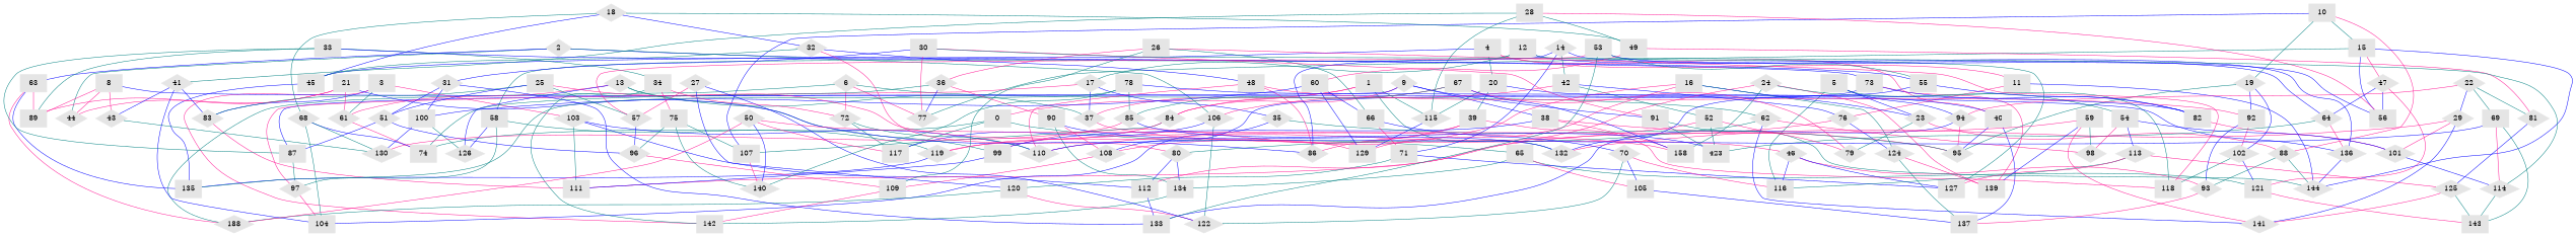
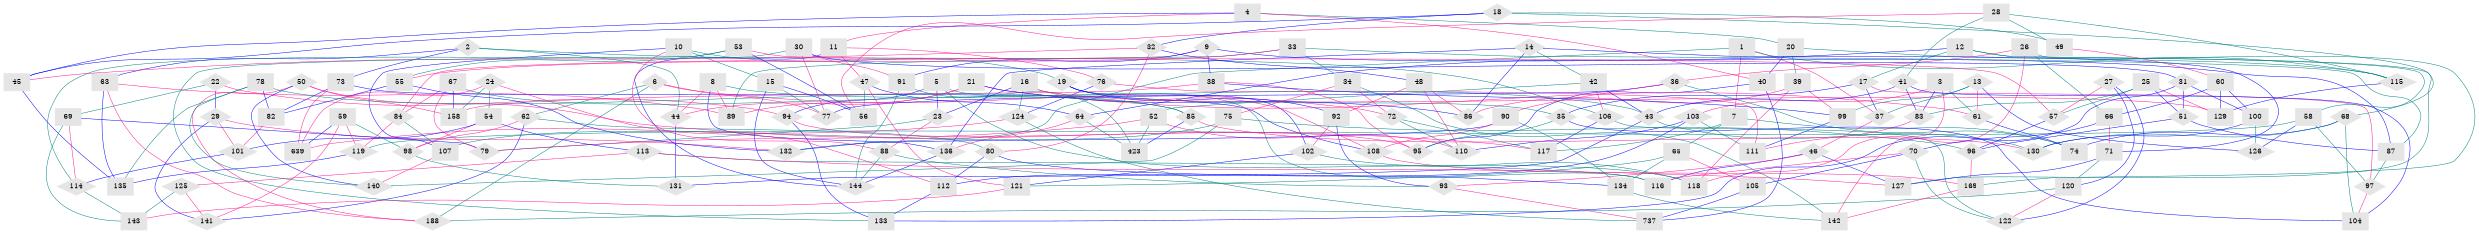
  graph {
    node [color=gray90 shape=box style=filled]
    edge [color=blue]
    1
-   7 [label=0]
+   7
    37 [shape=diamond]
    115 [shape=diamond]
    132 [shape=diamond]
    65
    74
    117
    46 [shape=diamond]
    129
    2 [shape=diamond]
    44 [shape=diamond]
    63
    73
    106 [shape=diamond]
+   131 [shape=diamond]
    n17 [label=188 shape=diamond]
    89
    135
    108 [shape=diamond]
-   139
+   139 [label=639]
    82
    122 [shape=diamond]
    61 [shape=diamond]
    3
    83 [shape=diamond]
    103 [shape=diamond]
    142
    111
    112
    110 [shape=diamond]
    4
    11
    20
    40
    45
    47 [shape=diamond]
    76 [shape=diamond]
    144 [shape=diamond]
    39
    95 [shape=diamond]
-   137
+   137 [label=737]
    23 [shape=diamond]
    5
    94 [shape=diamond]
    116
    118
    88 [shape=diamond]
    79 [shape=diamond]
    133
    6 [shape=diamond]
    62 [shape=diamond]
    72 [shape=diamond]
    77 [shape=diamond]
    141 [shape=diamond]
    80 [shape=diamond]
    98 [shape=diamond]
    121
    105
    134
    8
    43 [shape=diamond]
    136 [shape=diamond]
    130 [shape=diamond]
    9 [shape=diamond]
    38
    84 [shape=diamond]
    87
    91
    99
    n71 [label=158]
    107
    119 [shape=diamond]
    97 [shape=diamond]
    n75 [label=423]
    10
    15
    19 [shape=diamond]
    56
    35 [shape=diamond]
    92
    102 [shape=diamond]
    93 [shape=diamond]
    140 [shape=diamond]
    64 [shape=diamond]
    124 [shape=diamond]
    17 [shape=diamond]
    12
    58
    127
    126 [shape=diamond]
    13 [shape=diamond]
    14 [shape=diamond]
    42
    71
    86 [shape=diamond]
    52
    120
    16
-   109
+   109 [label=169]
    104
    18 [shape=diamond]
    32 [shape=diamond]
    49
    68 [shape=diamond]
    48
-   81 [shape=diamond]
    60
    21
    22 [shape=diamond]
    29 [shape=diamond]
    69
    101 [shape=diamond]
    114 [shape=diamond]
    143
    125 [shape=diamond]
    24 [shape=diamond]
    54
    113 [shape=diamond]
    25
    51 [shape=diamond]
    57 [shape=diamond]
    96 [shape=diamond]
    26
    36 [shape=diamond]
    66
    90
    70 [shape=diamond]
    27 [shape=diamond]
    28
    41 [shape=diamond]
    30
    31 [shape=diamond]
    100
    33
    34
    55
    75
    50 [shape=diamond]
    53
    59
    67
    85 [shape=diamond]
    78
    1 -- 7 [color=deeppink]
    1 -- 37 [color=deeppink]
    1 -- 115 [color=teal]
    1 -- 132 [color=teal]
    7 -- 65 [color=teal]
    7 -- 74 [color=teal]
    7 -- 117 [color=teal]
    37 -- 46 [color=deeppink]
    115 -- 129
    65 -- 121 [color=teal]
    65 -- 105 [color=deeppink]
    65 -- 134 [color=teal]
    46 -- 116
    46 -- 93 [color=deeppink]
    46 -- 127
    2 -- 44 [color=teal]
    2 -- 63
    2 -- 73
    2 -- 106 [color=teal]
+   44 -- 131
    63 -- n17 [color=deeppink]
    63 -- 89 [color=deeppink]
    63 -- 135
    73 -- 108
    73 -- 139 [color=deeppink]
    73 -- 82
    106 -- 117
    106 -- 122 [color=teal]
    108 -- 109 [color=deeppink]
    82 -- 101 [color=deeppink]
-   61 -- 74 [color=deeppink]
+   61 -- 74
    3 -- 61 [color=teal]
    3 -- 83
    3 -- 103 [color=deeppink]
    3 -- 142 [color=deeppink]
    83 -- 111 [color=deeppink]
    103 -- 111 [color=teal]
    103 -- 112
    103 -- 110
    112 -- 133
    4 -- 11 [color=deeppink]
    4 -- 20 [color=teal]
    4 -- 40 [color=deeppink]
    4 -- 45
-   15 -- 47 [color=deeppink]
+   11 -- 47 [color=deeppink]
    11 -- 76 [color=deeppink]
    11 -- 144
    20 -- 115 [color=teal]
    20 -- 40
    20 -- 39 [color=teal]
    40 -- 95
    40 -- 137
    45 -- 135
    47 -- 121 [color=deeppink]
-   47 -- 56
+   47 -- 56 [color=teal]
    47 -- 64
    76 -- 111 [color=deeppink]
    76 -- 124
    39 -- 118 [color=deeppink]
    39 -- 99 [color=deeppink]
    39 -- 86 [color=deeppink]
    23 -- 88 [color=deeppink]
    23 -- 79 [color=teal]
    5 -- 23
    5 -- 94
    5 -- 116 [color=teal]
    5 -- 118 [color=teal]
    94 -- 95 [color=deeppink]
    94 -- 133
    88 -- 144 [color=teal]
    88 -- 93 [color=teal]
    6 -- n17 [color=teal]
    6 -- 62 [color=teal]
    6 -- 72 [color=deeppink]
    6 -- 77 [color=deeppink]
    62 -- 141
    62 -- 80 [color=teal]
    62 -- 98 [color=deeppink]
    72 -- 117 [color=teal]
    72 -- 110 [color=teal]
    80 -- 112
    80 -- 134
+   98 -- 131 [color=teal]
    121 -- 143 [color=deeppink]
    105 -- 137
    134 -- 142 [color=teal]
    8 -- 44 [color=deeppink]
    8 -- 89 [color=deeppink]
-   8 -- 43 [color=deeppink]
+   8 -- 43 [color=teal]
    8 -- 136
+   43 -- 131
    43 -- 130 [color=teal]
    136 -- 144
    9 -- 38
    9 -- 84 [color=deeppink]
    9 -- 87
    9 -- 91
    38 -- 95 [color=deeppink]
    38 -- 99
    38 -- n71 [color=deeppink]
    84 -- 107 [color=teal]
    84 -- 119 [color=deeppink]
    87 -- 97 [color=teal]
    91 -- 144 [color=teal]
    91 -- n75 [color=teal]
    99 -- 111
    107 -- 140 [color=deeppink]
    119 -- 135
    97 -- 104 [color=deeppink]
    10 -- 88 [color=deeppink]
    10 -- 107
    10 -- 15 [color=teal]
    10 -- 19 [color=teal]
    15 -- 144
    15 -- 77 [color=teal]
    15 -- 56
-   19 -- 95 [color=teal]
+   19 -- 35 [color=teal]
    19 -- 92
    19 -- 102
    35 -- 95 [color=teal]
    35 -- 104
    92 -- 102 [color=deeppink]
    92 -- 93
    102 -- 118 [color=teal]
    102 -- 121
    93 -- 137 [color=deeppink]
    64 -- 136 [color=deeppink]
    64 -- n75 [color=teal]
    124 -- 139 [color=deeppink]
    124 -- 137 [color=teal]
    17 -- 37
    17 -- 97 [color=deeppink]
    17 -- 35
    12 -- 64
    12 -- 17 [color=teal]
    12 -- 58 [color=teal]
    12 -- 127 [color=teal]
    58 -- 119 [color=teal]
    58 -- 97 [color=teal]
    58 -- 126
    13 -- 37 [color=teal]
    13 -- 61 [color=deeppink]
    13 -- 99 [color=teal]
    13 -- 126
    14 -- 136
    14 -- 42 [color=teal]
    14 -- 71
    14 -- 86
    42 -- 106 [color=deeppink]
-   42 -- 76
+   42 -- 43
    42 -- 52 [color=teal]
    71 -- 127
    71 -- 120 [color=teal]
    52 -- 110 [color=deeppink]
    52 -- 79 [color=deeppink]
    52 -- n75 [color=teal]
    120 -- n17 [color=teal]
    120 -- 122 [color=deeppink]
    16 -- 129 [color=deeppink]
    16 -- 108 [color=deeppink]
    16 -- 23
    16 -- 124 [color=teal]
    109 -- 142 [color=deeppink]
    18 -- 45
    18 -- 32
    18 -- 49 [color=teal]
    18 -- 68 [color=teal]
-   32 -- 45 [color=teal]
+   32 -- 45 [color=deeppink]
    32 -- 80 [color=deeppink]
    32 -- 48
-   49 -- 81 [color=deeppink]
    49 -- 60 [color=deeppink]
    68 -- 74
    68 -- 130 [color=teal]
    68 -- 104 [color=teal]
    48 -- 110 [color=deeppink]
    48 -- 92 [color=deeppink]
    48 -- 86 [color=deeppink]
-   81 -- 125
    60 -- 129
    60 -- 66
    60 -- 100
    21 -- 44 [color=deeppink]
    21 -- 89 [color=deeppink]
    21 -- 61 [color=deeppink]
    21 -- 86
    22 -- 94 [color=deeppink]
-   22 -- 81 [color=teal]
    22 -- 29
    22 -- 69 [color=teal]
    29 -- 132 [color=deeppink]
    29 -- 141
    29 -- 101 [color=deeppink]
-   69 -- 110
+   69 -- 79
    69 -- 114 [color=deeppink]
    69 -- 143 [color=teal]
    101 -- 114
    114 -- 143 [color=teal]
    125 -- 141 [color=deeppink]
    125 -- 143 [color=teal]
    24 -- 139 [color=deeppink]
    24 -- 112 [color=deeppink]
    24 -- n71 [color=teal]
    24 -- 54 [color=teal]
    54 -- 98 [color=deeppink]
    54 -- 101
    54 -- 113
    113 -- 116 [color=teal]
    113 -- 127 [color=deeppink]
    113 -- 125 [color=deeppink]
    25 -- 129 [color=deeppink]
    25 -- 83 [color=teal]
    25 -- 51
    25 -- 57 [color=teal]
    51 -- 87
    51 -- 96
    57 -- 96
    96 -- 109 [color=deeppink]
    26 -- 118 [color=deeppink]
    26 -- 109 [color=teal]
    26 -- 36 [color=deeppink]
    26 -- 66 [color=teal]
    36 -- 74 [color=teal]
    36 -- 77
    36 -- 90 [color=deeppink]
    66 -- 71 [color=deeppink]
    66 -- 70
    90 -- 132
    90 -- 108 [color=deeppink]
    90 -- 134 [color=teal]
    70 -- 122 [color=teal]
    70 -- 116 [color=deeppink]
    70 -- 105
    27 -- 122
    27 -- 120
    27 -- 57 [color=deeppink]
    28 -- 115 [color=teal]
    28 -- 56 [color=deeppink]
    28 -- 49 [color=teal]
    28 -- 41 [color=teal]
    41 -- 83
    41 -- 43
    41 -- 104
    30 -- 77 [color=deeppink]
    30 -- 91 [color=deeppink]
    30 -- 114 [color=teal]
    30 -- 31
    31 -- 133
    31 -- 51
    31 -- 100
    100 -- 130
    100 -- 126 [color=teal]
    33 -- 89 [color=teal]
    33 -- 87 [color=teal]
    33 -- 34 [color=teal]
-   33 -- 55
+   33 -- 55 [color=deeppink]
    34 -- 142 [color=teal]
    34 -- 72 [color=deeppink]
    34 -- 75 [color=deeppink]
    55 -- 132
    55 -- 82
    75 -- 107 [color=teal]
    75 -- 140 [color=teal]
    75 -- 96 [color=teal]
    50 -- 117 [color=deeppink]
    50 -- n17 [color=deeppink]
    50 -- n71 [color=deeppink]
    50 -- 140
    53 -- 133 [color=teal]
    53 -- 56
    53 -- 57 [color=deeppink]
    53 -- 55 [color=teal]
    59 -- 139
    59 -- 141 [color=deeppink]
    59 -- 98 [color=teal]
    59 -- 119 [color=deeppink]
    67 -- 79 [color=deeppink]
    67 -- 84 [color=deeppink]
    67 -- n71
    67 -- 85 [color=teal]
    85 -- 130 [color=deeppink]
    85 -- n75
    78 -- 135 [color=teal]
    78 -- 82
    78 -- 140 [color=teal]
    78 -- 85 [color=teal]
  }
